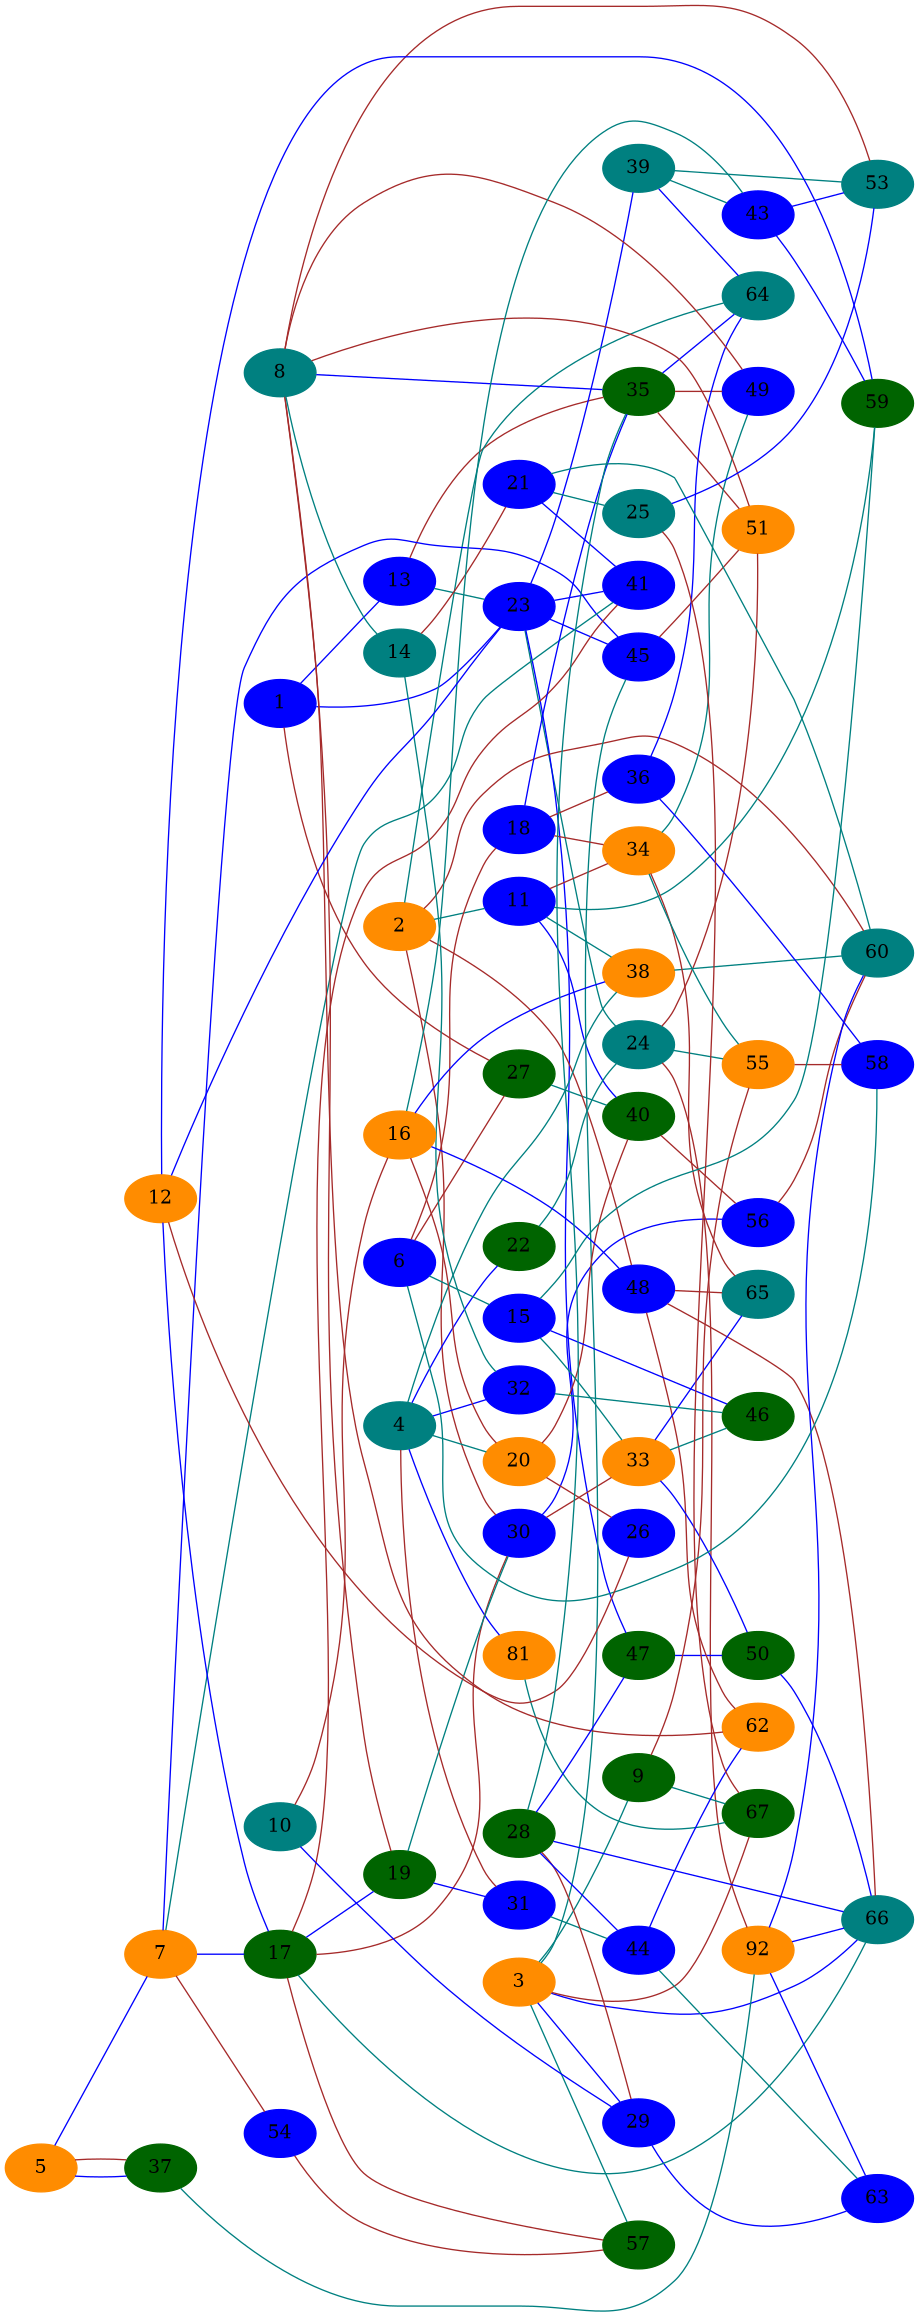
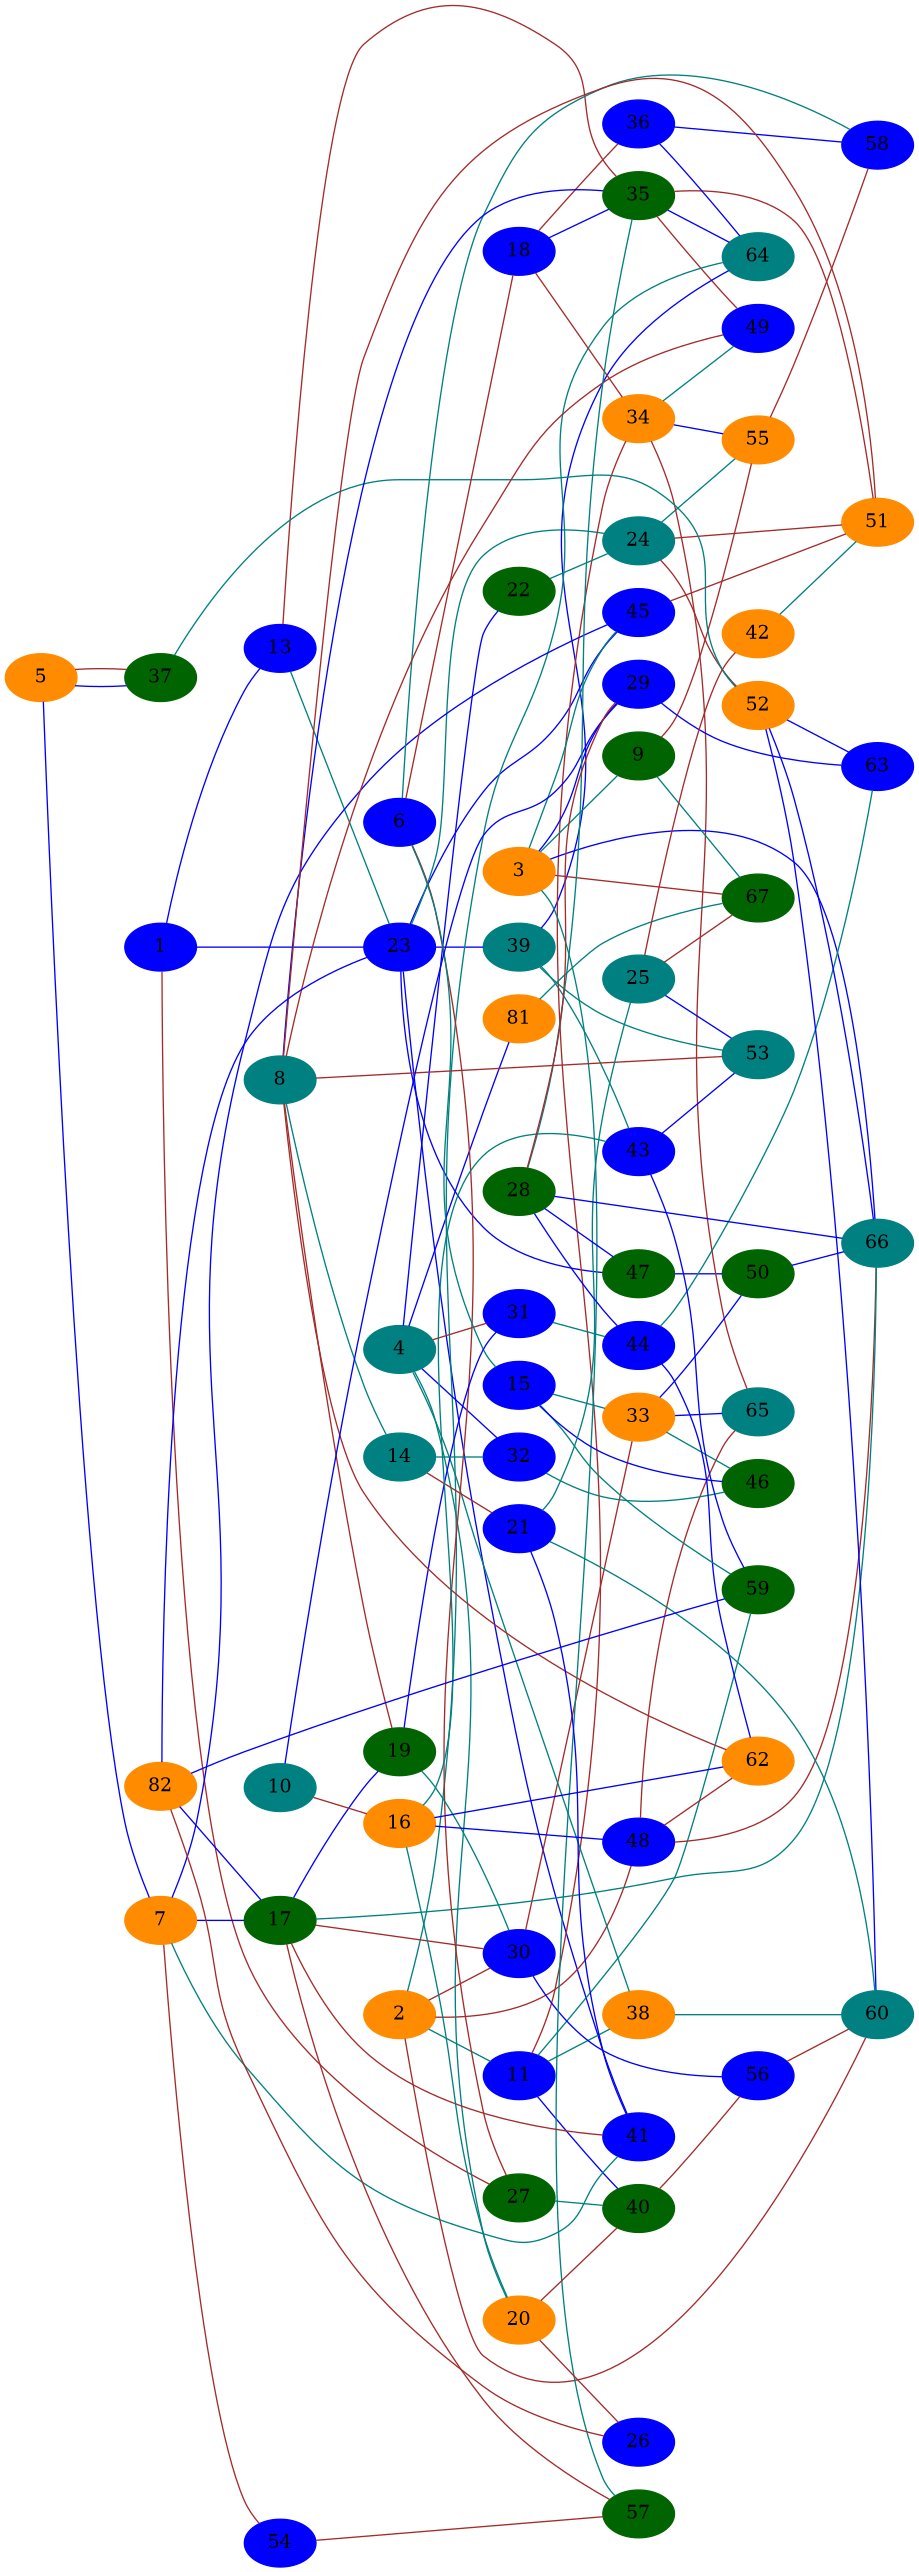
  graph {
    fontname="DejaVu Serif"
    rankdir=LR
    node [color=blue fontname="DejaVu Serif" style=filled]
    edge [color=blue fontname="DejaVu Serif"]
    1
    13
    23
    27 [color=darkgreen]
    35 [color=darkgreen]
    45
    41
    24 [color=teal]
    39 [color=teal]
    47 [color=darkgreen]
    40 [color=darkgreen]
    2 [color=darkorange]
    11
    30
    48
    60 [color=teal]
    64 [color=teal]
    38 [color=darkorange]
    34 [color=darkorange]
    59 [color=darkgreen]
    33 [color=darkorange]
    56
    66 [color=teal]
    62 [color=darkorange]
    65 [color=teal]
    3 [color=darkorange]
    9 [color=darkgreen]
    29
    57 [color=darkgreen]
    67 [color=darkgreen]
    55 [color=darkorange]
    63
    51 [color=darkorange]
    4 [color=teal]
    20 [color=darkorange]
    22 [color=darkgreen]
    31
    32
    n39 [color=darkorange label=81]
    26
    44
    46 [color=darkgreen]
    5 [color=darkorange]
    7 [color=darkorange]
    37 [color=darkgreen]
    17 [color=darkgreen]
    54
-   52 [color=darkorange label=92]
+   52 [color=darkorange]
    6
    15
    18
    58
    36
    19 [color=darkgreen]
    8 [color=teal]
    14 [color=teal]
    49
    53 [color=teal]
    21
    10 [color=teal]
    16 [color=darkorange]
    43
-   12 [color=darkorange]
+   12 [color=darkorange label=82]
    25 [color=teal]
    50 [color=darkgreen]
+   42 [color=darkorange]
    28 [color=darkgreen]
    1 -- 13
    1 -- 23
    1 -- 27 [color=brown]
    13 -- 23 [color=teal]
    13 -- 35 [color=brown]
    23 -- 45
    23 -- 41
    23 -- 24 [color=teal]
    23 -- 39
    23 -- 47
    27 -- 40 [color=teal]
    35 -- 64
    35 -- 51 [color=brown]
    35 -- 49 [color=brown]
    45 -- 51 [color=brown]
    24 -- 55 [color=teal]
    24 -- 51 [color=brown]
    24 -- 52 [color=brown]
    39 -- 64
    39 -- 53 [color=teal]
    39 -- 43 [color=teal]
    47 -- 50
    40 -- 56 [color=brown]
    2 -- 11 [color=teal]
    2 -- 30 [color=brown]
    2 -- 48 [color=brown]
    2 -- 60 [color=brown]
    2 -- 64 [color=teal]
    11 -- 40
    11 -- 38 [color=teal]
    11 -- 34 [color=brown]
    11 -- 59 [color=teal]
    30 -- 33 [color=brown]
    30 -- 56
    48 -- 66 [color=brown]
    48 -- 62 [color=brown]
    48 -- 65 [color=brown]
    38 -- 60 [color=teal]
    34 -- 65 [color=brown]
-   34 -- 55 [color=teal]
+   34 -- 55
    34 -- 49 [color=teal]
    33 -- 65
    33 -- 46 [color=teal]
    33 -- 50
    56 -- 60 [color=brown]
    3 -- 45 [color=teal]
    3 -- 66
    3 -- 9 [color=teal]
    3 -- 29
    3 -- 57 [color=teal]
    3 -- 67 [color=brown]
    9 -- 67 [color=teal]
    9 -- 55 [color=brown]
    29 -- 63
    55 -- 58 [color=brown]
    4 -- 38 [color=teal]
    4 -- 20 [color=teal]
    4 -- 22
    4 -- 31 [color=brown]
    4 -- 32
    4 -- n39
    20 -- 40 [color=brown]
    20 -- 26 [color=brown]
    22 -- 24 [color=teal]
    31 -- 44 [color=teal]
    32 -- 46 [color=teal]
    n39 -- 67 [color=teal]
    44 -- 62
    44 -- 63 [color=teal]
    5 -- 7
    5 -- 37
    5 -- 37 [color=brown]
    7 -- 45
    7 -- 41 [color=teal]
    7 -- 17
    7 -- 54 [color=brown]
    37 -- 52 [color=teal]
    17 -- 41 [color=brown]
    17 -- 30 [color=brown]
    17 -- 66 [color=teal]
    17 -- 57 [color=brown]
    17 -- 19
    54 -- 57 [color=brown]
    52 -- 60
    52 -- 66
    52 -- 63
    6 -- 27 [color=brown]
    6 -- 15 [color=teal]
    6 -- 18 [color=brown]
    6 -- 58 [color=teal]
    15 -- 59 [color=teal]
    15 -- 33 [color=teal]
    15 -- 46
    18 -- 35
    18 -- 34 [color=brown]
    18 -- 36 [color=brown]
    36 -- 64
    36 -- 58
    19 -- 30 [color=teal]
    19 -- 31
    8 -- 35
    8 -- 62 [color=brown]
    8 -- 51 [color=brown]
    8 -- 19 [color=brown]
    8 -- 14 [color=teal]
    8 -- 49 [color=brown]
    8 -- 53 [color=brown]
    14 -- 32 [color=teal]
    14 -- 21 [color=brown]
    21 -- 41
    21 -- 60 [color=teal]
    21 -- 25 [color=teal]
    10 -- 29
    10 -- 16 [color=brown]
    16 -- 48
-   16 -- 38
-   16 -- 20 [color=brown]
+   16 -- 62
+   16 -- 20 [color=teal]
    16 -- 43 [color=teal]
    43 -- 59
    43 -- 53
    12 -- 23
    12 -- 59
    12 -- 26 [color=brown]
    12 -- 17
    25 -- 67 [color=brown]
    25 -- 53
+   25 -- 42 [color=brown]
    50 -- 66
+   42 -- 51 [color=teal]
    28 -- 35 [color=teal]
    28 -- 47
    28 -- 66
    28 -- 29 [color=brown]
    28 -- 44
  }
